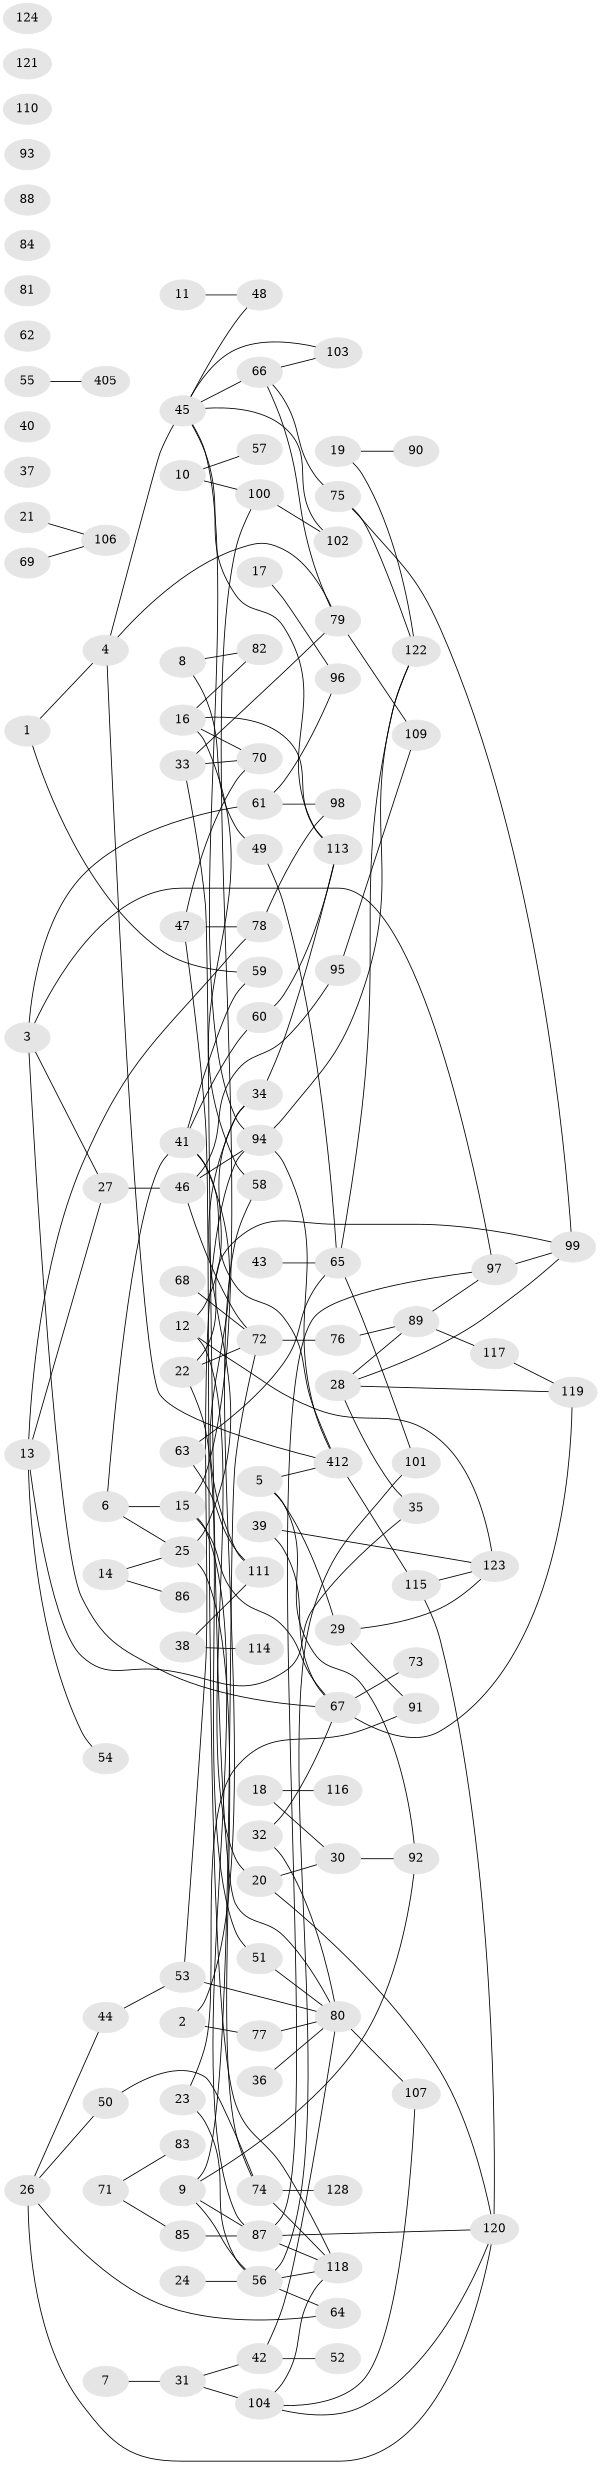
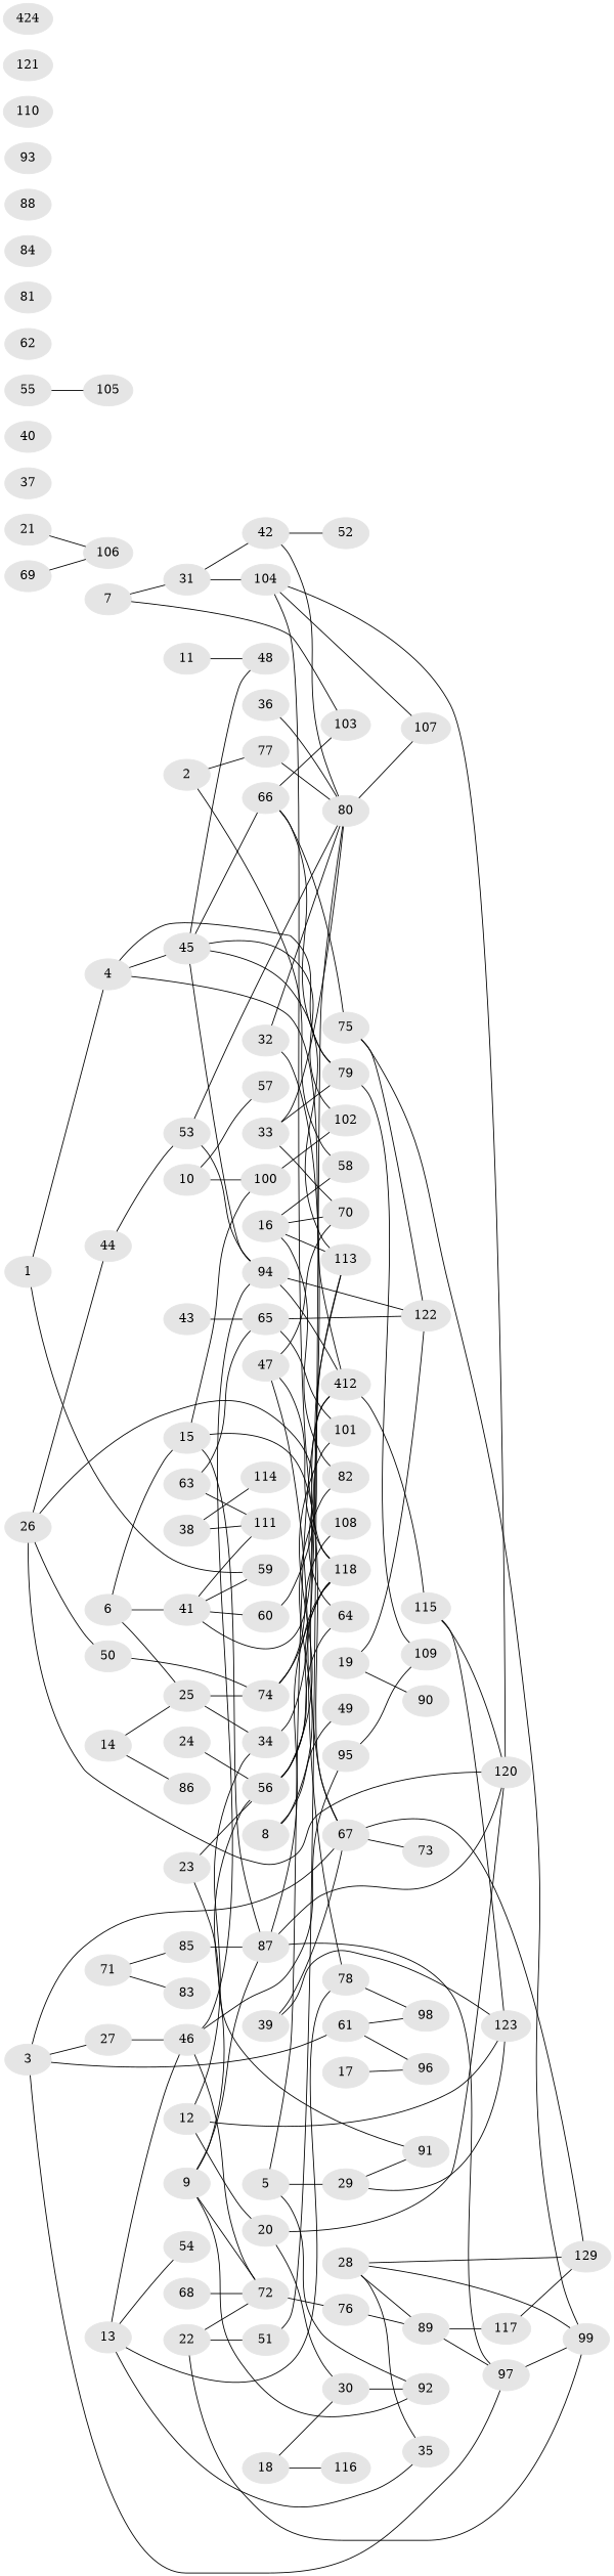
  graph {
    rankdir=LR
    node [color=gray90 style=filled]
    1
    4
    59
    45
    79
    n6 [label=412]
    2
    58
    77
    80
    3
    27
    61
    67
    97
    46
    96
    98
-   119
+   119 [label=129]
    73
    99
    48
    113
    66
    94
    102
    109
    115
    5
    29
    92
    123
    91
    6
    15
    25
    41
    87
    100
    34
    74
    111
    60
    7
    31
    103
    42
    104
    8
    49
    82
    17
    65
    9
    56
    72
    64
    118
    101
    76
    120
    10
    57
    11
    12
    20
    30
    13
    35
    54
    78
    14
    86
    89
    117
    16
    70
    18
    116
    19
    90
    122
    21
    106
    22
    51
    23
    24
-   108 [label=128]
+   108
    26
    44
    50
    53
    95
    28
    52
    107
    32
    33
    36
    37
    38
    114
    39
    40
    43
    75
    47
    55
-   105 [label=405]
+   105
    62
    63
    68
    69
    71
    83
    85
    81
    84
    88
    93
    110
    121
-   124
+   124 [label=424]
    1 -- 4
    1 -- 59
    4 -- 45
    4 -- 79
    4 -- n6
    45 -- 48
    45 -- 113
    45 -- 66
    45 -- 94
    45 -- 102
    79 -- 109
    n6 -- 115
    2 -- 58
    2 -- 77
    77 -- 80
    80 -- 107
    3 -- 27
    3 -- 61
    3 -- 67
    3 -- 97
    27 -- 46
    61 -- 96
    61 -- 98
    67 -- 119
    67 -- 73
    97 -- 99
    46 -- 94
    46 -- 72
    46 -- 95
    66 -- 79
    66 -- 103
    66 -- 75
    94 -- n6
    94 -- 122
    115 -- 123
    115 -- 120
    5 -- n6
    5 -- 29
    5 -- 92
    29 -- 123
    29 -- 91
    6 -- 15
    6 -- 25
    6 -- 41
    15 -- 67
    15 -- 87
    15 -- 100
    25 -- 34
    25 -- 74
    41 -- 59
    41 -- n6
    41 -- 111
    41 -- 60
    87 -- 97
    87 -- 118
    87 -- 120
    100 -- 102
    34 -- 113
    74 -- 118
    74 -- 108
    60 -- 113
    7 -- 31
-   45 -- 103
+   7 -- 103
    31 -- 42
    31 -- 104
    42 -- 80
    42 -- 52
    104 -- 118
    104 -- 120
    104 -- 107
    8 -- 49
    8 -- 82
-   49 -- 65
    17 -- 96
    65 -- 101
    65 -- 122
    9 -- 92
    9 -- 87
    9 -- 56
    9 -- 72
    56 -- 64
    56 -- 118
    56 -- 101
    72 -- 76
    76 -- 89
    10 -- 100
    10 -- 57
    11 -- 48
    12 -- 123
    12 -- 34
    12 -- 20
    20 -- 120
    20 -- 30
    30 -- 92
-   13 -- 27
+   13 -- 46
    13 -- 35
    13 -- 54
    13 -- 78
    78 -- 98
    14 -- 25
    14 -- 86
    89 -- 97
    89 -- 117
    117 -- 119
    16 -- 58
    16 -- 113
    16 -- 82
    16 -- 70
    18 -- 30
    18 -- 116
    19 -- 90
    19 -- 122
    21 -- 106
    22 -- 99
    22 -- 72
    22 -- 51
    51 -- 80
    23 -- 91
    23 -- 56
    24 -- 56
    26 -- 64
    26 -- 120
    26 -- 44
    26 -- 50
    44 -- 53
    50 -- 74
    53 -- 80
    53 -- 94
    95 -- 109
    28 -- 119
    28 -- 99
    28 -- 35
    28 -- 89
    32 -- 80
    32 -- 67
    33 -- 79
    33 -- 80
    33 -- 70
    36 -- 80
    38 -- 111
    38 -- 114
    39 -- 67
    39 -- 123
    43 -- 65
    75 -- 99
    75 -- 122
    47 -- 118
    47 -- 78
    47 -- 70
    55 -- 105
    63 -- 111
    63 -- 65
    68 -- 72
    69 -- 106
    71 -- 83
    71 -- 85
    85 -- 87
  }
